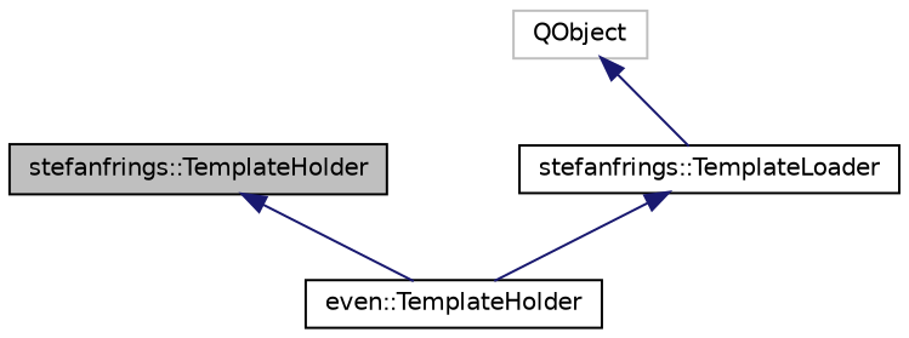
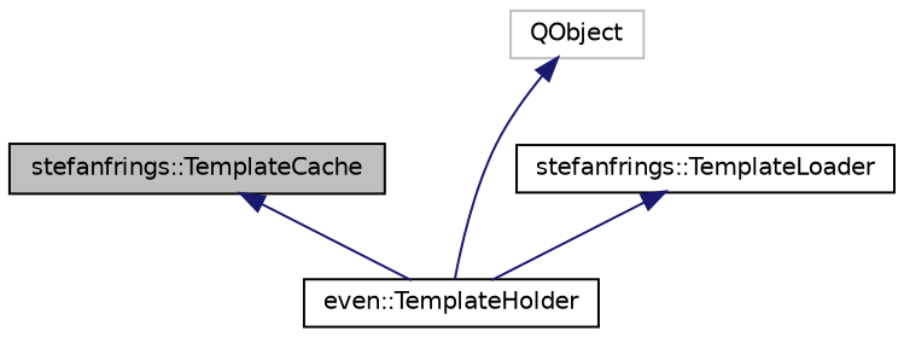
  digraph {
    node [color=black fillcolor=white fontname=Helvetica fontsize=10 shape=record style=filled]
    edge [color=midnightblue dir=back fontname=Helvetica fontsize=10 labelfontname=Helvetica labelfontsize=10 style=solid]
-   n1 [fillcolor=grey75 fontcolor=black height=0.2 label="stefanfrings::TemplateHolder" width=0.4]
+   n1 [fillcolor=grey75 fontcolor=black height=0.2 label="stefanfrings::TemplateCache" width=0.4]
    n2 [height=0.2 label="even::TemplateHolder" width=0.4]
    n3 [height=0.2 label="stefanfrings::TemplateLoader" width=0.4]
    n4 [color=grey75 height=0.2 label=QObject width=0.4]
    n1 -> n2
    n3 -> n2
-   n4 -> n3
+   n4 -> n2
  }
